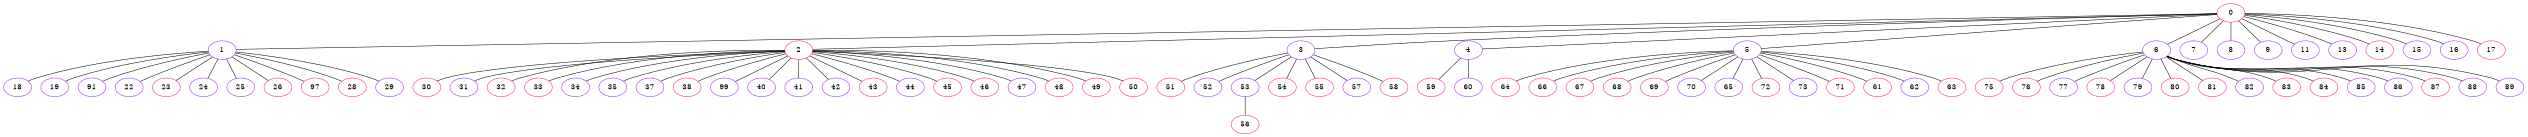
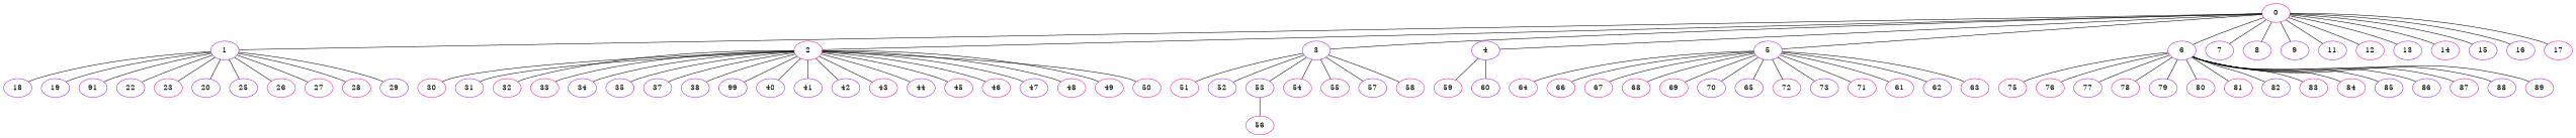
  graph {
    node [color=purple]
    1
    0 [color=deeppink]
    2 [color=deeppink]
    3
    4
    5
    6
    7
    8
    9
    11
+   12 [color=deeppink]
    13
    14 [color=deeppink]
    15
    16
    17 [color=deeppink]
    18
    19
    n20 [label=91]
    22
    23 [color=deeppink]
-   24
+   24 [label=20]
    25
    26 [color=deeppink]
-   27 [color=deeppink label=97]
+   27 [color=deeppink]
    28 [color=deeppink]
    29
    30 [color=deeppink]
    31
    32 [color=deeppink]
    33 [color=deeppink]
    34
    35
    37
-   38 [color=deeppink]
+   38
    n37 [label=99]
    40
    41
    42
    43 [color=deeppink]
    44
    45 [color=deeppink]
    46 [color=deeppink]
    47
    48 [color=deeppink]
    49 [color=deeppink]
    50 [color=deeppink]
    51 [color=deeppink]
    52
    53
    54 [color=deeppink]
    55 [color=deeppink]
    57
    58 [color=deeppink]
    59 [color=deeppink]
    60
    64 [color=deeppink]
    66 [color=deeppink]
    67 [color=deeppink]
    68 [color=deeppink]
    69 [color=deeppink]
    70
    65
    72 [color=deeppink]
    73
    71 [color=deeppink]
    61 [color=deeppink]
    62
    63 [color=deeppink]
    75 [color=deeppink]
    76 [color=deeppink]
    77
    78 [color=deeppink]
    79
    80 [color=deeppink]
    81 [color=deeppink]
    82
    83 [color=deeppink]
    84 [color=deeppink]
    85
    86
    87 [color=deeppink]
    88
    89
    56 [color=deeppink]
    1 -- 18
    1 -- 19
    1 -- n20
    1 -- 22
    1 -- 23
    1 -- 24
    1 -- 25
    1 -- 26
    1 -- 27
    1 -- 28
    1 -- 29
    0 -- 1
    0 -- 2
    0 -- 3
    0 -- 4
    0 -- 5
    0 -- 6
    0 -- 7
    0 -- 8
    0 -- 9
    0 -- 11
+   0 -- 12
    0 -- 13
    0 -- 14
    0 -- 15
    0 -- 16
    0 -- 17
    2 -- 30
    2 -- 31
    2 -- 32
    2 -- 33
    2 -- 34
    2 -- 35
    2 -- 37
    2 -- 38
    2 -- n37
    2 -- 40
    2 -- 41
    2 -- 42
    2 -- 43
    2 -- 44
    2 -- 45
    2 -- 46
    2 -- 47
    2 -- 48
    2 -- 49
    2 -- 50
    3 -- 51
    3 -- 52
    3 -- 53
    3 -- 54
    3 -- 55
    3 -- 57
    3 -- 58
    4 -- 59
    4 -- 60
    5 -- 64
    5 -- 66
    5 -- 67
    5 -- 68
    5 -- 69
    5 -- 70
    5 -- 65
    5 -- 72
    5 -- 73
    5 -- 71
    5 -- 61
    5 -- 62
    5 -- 63
    6 -- 75
    6 -- 76
    6 -- 77
    6 -- 78
    6 -- 79
    6 -- 80
    6 -- 81
    6 -- 82
    6 -- 83
    6 -- 84
    6 -- 85
    6 -- 86
    6 -- 87
    6 -- 88
    6 -- 89
    53 -- 56
  }
